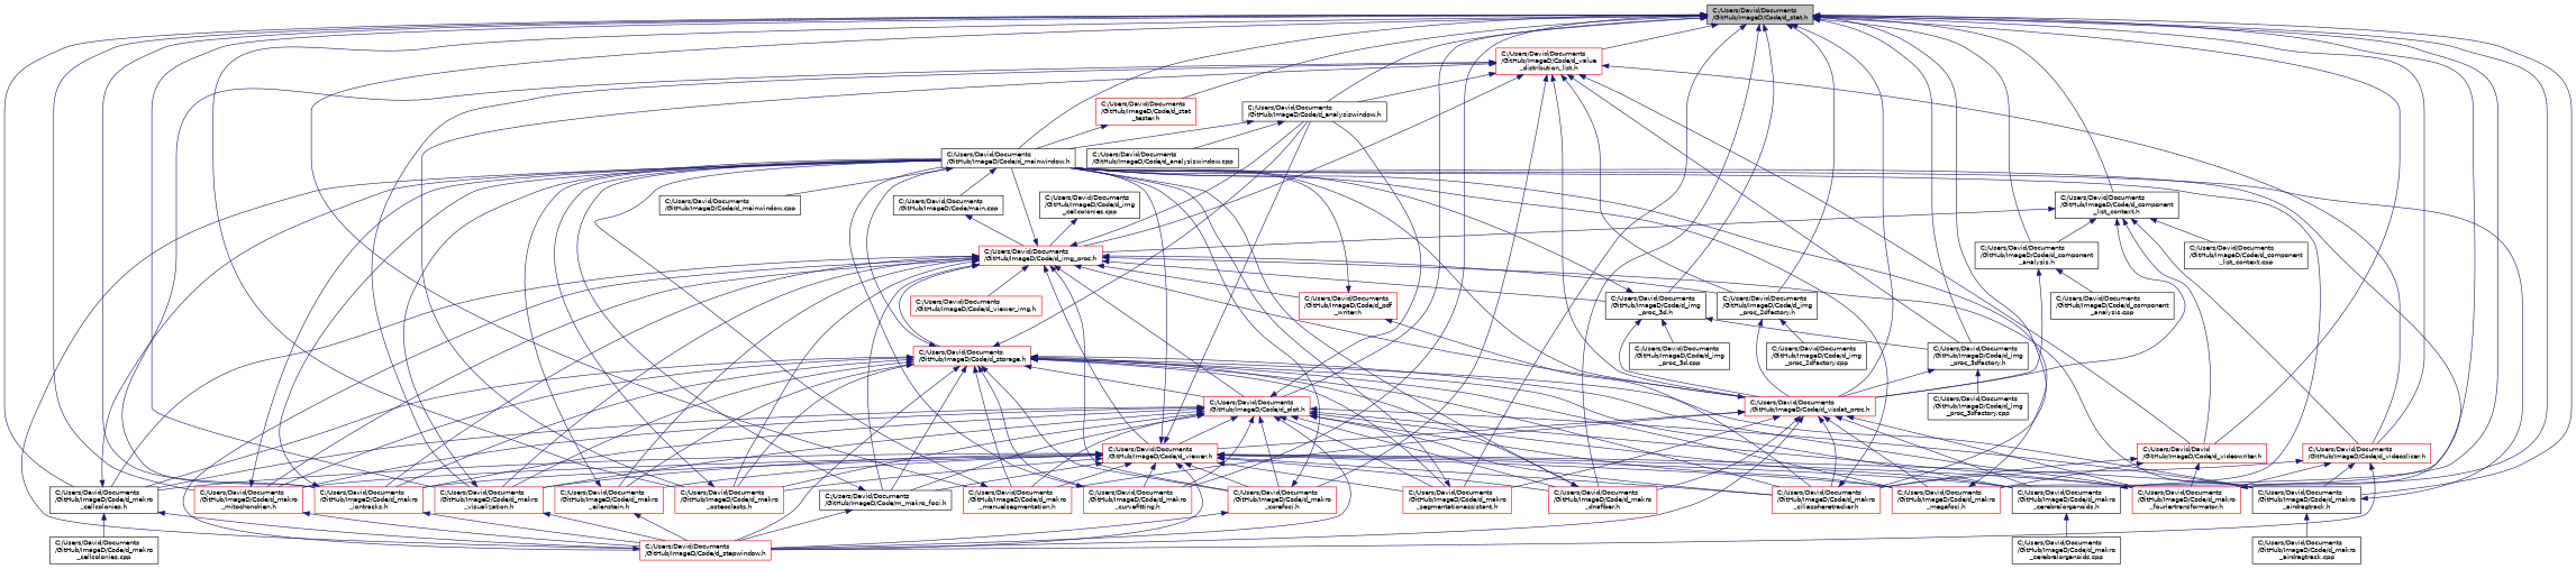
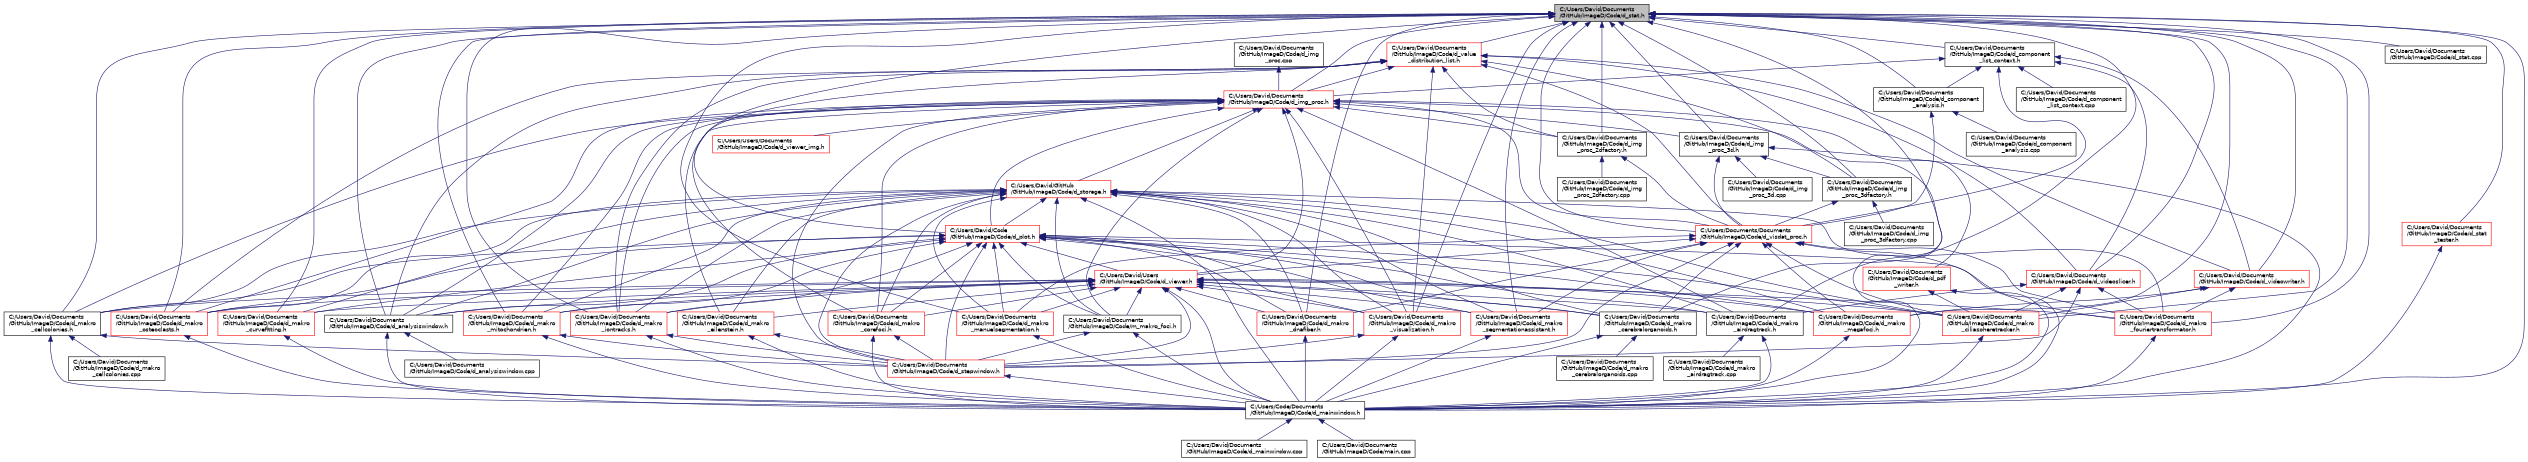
  digraph {
    node [color=black fillcolor=white fontname=Helvetica fontsize=10 shape=record style=filled]
    edge [color=midnightblue dir=back fontname=Helvetica fontsize=10 labelfontname=Helvetica labelfontsize=10 style=solid]
    n1 [fillcolor=grey75 fontcolor=black height=0.2 label="C:/Users/David/Documents\l/GitHub/ImageD/Code/d_stat.h" width=0.4]
    n2 [height=0.2 label="C:/Users/David/Documents\l/GitHub/ImageD/Code/d_analysiswindow.h" width=0.4]
-   n3 [height=0.2 label="C:/Users/David/Documents\l/GitHub/ImageD/Code/d_mainwindow.h" width=0.4]
+   n3 [height=0.2 label="C:/Users/Code/Documents\l/GitHub/ImageD/Code/d_mainwindow.h" width=0.4]
    n4 [height=0.2 label="C:/Users/David/Documents\l/GitHub/ImageD/Code/d_component\l_analysis.h" width=0.4]
-   n5 [color=red height=0.2 label="C:/Users/David/Documents\l/GitHub/ImageD/Code/d_visdat_proc.h" width=0.4]
+   n5 [color=red height=0.2 label="C:/Users/Documents/Documents\l/GitHub/ImageD/Code/d_visdat_proc.h" width=0.4]
    n6 [height=0.2 label="C:/Users/David/Documents\l/GitHub/ImageD/Code/d_makro\l_cerebralorganoids.h" width=0.4]
    n7 [color=red height=0.2 label="C:/Users/David/Documents\l/GitHub/ImageD/Code/d_makro\l_ciliaspheretracker.h" width=0.4]
    n8 [color=red height=0.2 label="C:/Users/David/Documents\l/GitHub/ImageD/Code/d_makro\l_dnafiber.h" width=0.4]
    n9 [color=red height=0.2 label="C:/Users/David/Documents\l/GitHub/ImageD/Code/d_makro\l_fouriertransformator.h" width=0.4]
    n10 [color=red height=0.2 label="C:/Users/David/Documents\l/GitHub/ImageD/Code/d_makro\l_manuelsegmentation.h" width=0.4]
    n11 [color=red height=0.2 label="C:/Users/David/Documents\l/GitHub/ImageD/Code/d_makro\l_megafoci.h" width=0.4]
    n12 [color=red height=0.2 label="C:/Users/David/Documents\l/GitHub/ImageD/Code/d_makro\l_segmentationassistant.h" width=0.4]
    n13 [height=0.2 label="C:/Users/David/Documents\l/GitHub/ImageD/Code/d_makro\l_airdragtrack.h" width=0.4]
    n14 [height=0.2 label="C:/Users/David/Documents\l/GitHub/ImageD/Code/d_makro\l_cellcolonies.h" width=0.4]
    n15 [color=red height=0.2 label="C:/Users/David/Documents\l/GitHub/ImageD/Code/d_makro\l_curvefitting.h" width=0.4]
    n16 [color=red height=0.2 label="C:/Users/David/Documents\l/GitHub/ImageD/Code/d_makro\l_iontracks.h" width=0.4]
    n17 [color=red height=0.2 label="C:/Users/David/Documents\l/GitHub/ImageD/Code/d_makro\l_mitochondrien.h" width=0.4]
    n18 [color=red height=0.2 label="C:/Users/David/Documents\l/GitHub/ImageD/Code/d_makro\l_osteoclasts.h" width=0.4]
    n19 [color=red height=0.2 label="C:/Users/David/Documents\l/GitHub/ImageD/Code/d_makro\l_visualization.h" width=0.4]
-   n20 [color=red height=0.2 label="C:/Users/David/Documents\l/GitHub/ImageD/Code/d_plot.h" width=0.4]
+   n20 [color=red height=0.2 label="C:/Users/David/Code\l/GitHub/ImageD/Code/d_plot.h" width=0.4]
    n21 [height=0.2 label="C:/Users/David/Documents\l/GitHub/ImageD/Code/d_component\l_list_context.h" width=0.4]
    n22 [color=red height=0.2 label="C:/Users/David/Documents\l/GitHub/ImageD/Code/d_img_proc.h" width=0.4]
    n23 [height=0.2 label="C:/Users/David/Documents\l/GitHub/ImageD/Code/d_img\l_proc_2dfactory.h" width=0.4]
    n24 [height=0.2 label="C:/Users/David/Documents\l/GitHub/ImageD/Code/d_img\l_proc_3d.h" width=0.4]
    n25 [height=0.2 label="C:/Users/David/Documents\l/GitHub/ImageD/Code/d_img\l_proc_3dfactory.h" width=0.4]
    n26 [color=red height=0.2 label="C:/Users/David/Documents\l/GitHub/ImageD/Code/d_videoslicer.h" width=0.4]
-   n27 [color=red height=0.2 label="C:/Users/David/David\l/GitHub/ImageD/Code/d_videowriter.h" width=0.4]
+   n27 [color=red height=0.2 label="C:/Users/David/Documents\l/GitHub/ImageD/Code/d_videowriter.h" width=0.4]
+   n28 [height=0.2 label="C:/Users/David/Documents\l/GitHub/ImageD/Code/d_stat.cpp" width=0.4]
    n29 [color=red height=0.2 label="C:/Users/David/Documents\l/GitHub/ImageD/Code/d_stat\l_tester.h" width=0.4]
    n30 [color=red height=0.2 label="C:/Users/David/Documents\l/GitHub/ImageD/Code/d_value\l_distribution_list.h" width=0.4]
    n31 [height=0.2 label="C:/Users/David/Documents\l/GitHub/ImageD/Code/d_analysiswindow.cpp" width=0.4]
    n32 [height=0.2 label="C:/Users/David/Documents\l/GitHub/ImageD/Code/d_mainwindow.cpp" width=0.4]
    n33 [height=0.2 label="C:/Users/David/Documents\l/GitHub/ImageD/Code/main.cpp" width=0.4]
    n34 [height=0.2 label="C:/Users/David/Documents\l/GitHub/ImageD/Code/d_component\l_analysis.cpp" width=0.4]
    n35 [color=red height=0.2 label="C:/Users/David/Documents\l/GitHub/ImageD/Code/d_stepwindow.h" width=0.4]
-   n36 [color=red height=0.2 label="C:/Users/David/Documents\l/GitHub/ImageD/Code/d_viewer.h" width=0.4]
+   n36 [color=red height=0.2 label="C:/Users/David/Users\l/GitHub/ImageD/Code/d_viewer.h" width=0.4]
    n37 [height=0.2 label="C:/Users/David/Documents\l/GitHub/ImageD/Code/d_makro\l_cerebralorganoids.cpp" width=0.4]
    n38 [height=0.2 label="C:/Users/David/Documents\l/GitHub/ImageD/Code/d_makro\l_airdragtrack.cpp" width=0.4]
    n39 [height=0.2 label="C:/Users/David/Documents\l/GitHub/ImageD/Code/d_makro\l_cellcolonies.cpp" width=0.4]
    n40 [color=red height=0.2 label="C:/Users/David/Documents\l/GitHub/ImageD/Code/d_makro\l_corefoci.h" width=0.4]
    n41 [height=0.2 label="C:/Users/David/Documents\l/GitHub/ImageD/Code/m_makro_foci.h" width=0.4]
    n42 [height=0.2 label="C:/Users/David/Documents\l/GitHub/ImageD/Code/d_component\l_list_context.cpp" width=0.4]
-   n43 [color=red height=0.2 label="C:/Users/David/Documents\l/GitHub/ImageD/Code/d_storage.h" width=0.4]
+   n43 [color=red height=0.2 label="C:/Users/David/GitHub\l/GitHub/ImageD/Code/d_storage.h" width=0.4]
    n44 [color=red height=0.2 label="C:/Users/David/Documents\l/GitHub/ImageD/Code/d_makro\l_eilenstein.h" width=0.4]
    n45 [color=red height=0.2 label="C:/Users/David/Documents\l/GitHub/ImageD/Code/d_pdf\l_writer.h" width=0.4]
-   n46 [color=red height=0.2 label="C:/Users/David/Documents\l/GitHub/ImageD/Code/d_viewer_img.h" width=0.4]
+   n46 [color=red height=0.2 label="C:/Users/Users/Documents\l/GitHub/ImageD/Code/d_viewer_img.h" width=0.4]
    n47 [height=0.2 label="C:/Users/David/Documents\l/GitHub/ImageD/Code/d_img\l_proc_2dfactory.cpp" width=0.4]
    n48 [height=0.2 label="C:/Users/David/Documents\l/GitHub/ImageD/Code/d_img\l_proc_3d.cpp" width=0.4]
    n49 [height=0.2 label="C:/Users/David/Documents\l/GitHub/ImageD/Code/d_img\l_proc_3dfactory.cpp" width=0.4]
-   n50 [height=0.2 label="C:/Users/David/Documents\l/GitHub/ImageD/Code/d_img\l_cellcolonies.cpp" width=0.4]
+   n50 [height=0.2 label="C:/Users/David/Documents\l/GitHub/ImageD/Code/d_img\l_proc.cpp" width=0.4]
    n1 -> n2
    n1 -> n3
    n1 -> n4
    n1 -> n5
    n1 -> n6
    n1 -> n7
    n1 -> n8
    n1 -> n9
    n1 -> n10
    n1 -> n11
    n1 -> n12
    n1 -> n13
    n1 -> n14
    n1 -> n15
    n1 -> n16
    n1 -> n17
    n1 -> n18
    n1 -> n19
    n1 -> n20
    n1 -> n21
-   n33 -> n22
+   n1 -> n22
    n1 -> n23
    n1 -> n24
    n1 -> n25
    n1 -> n26
    n1 -> n27
+   n1 -> n28
    n1 -> n29
    n1 -> n30
    n2 -> n3
    n2 -> n31
    n3 -> n32
    n3 -> n33
    n4 -> n5
    n4 -> n34
    n5 -> n3
    n5 -> n6
    n5 -> n7
    n5 -> n8
    n5 -> n9
    n5 -> n10
    n5 -> n11
    n5 -> n12
    n5 -> n35
    n5 -> n36
    n6 -> n3
    n6 -> n37
    n7 -> n3
    n8 -> n3
    n9 -> n3
    n10 -> n3
    n11 -> n3
    n12 -> n3
    n13 -> n3
    n13 -> n38
    n14 -> n3
    n14 -> n35
    n14 -> n39
    n15 -> n3
    n16 -> n3
    n16 -> n35
    n17 -> n3
    n17 -> n35
    n18 -> n3
    n19 -> n3
    n19 -> n35
    n20 -> n2
    n20 -> n6
    n20 -> n7
    n20 -> n8
    n20 -> n9
    n20 -> n10
    n20 -> n11
    n20 -> n12
    n20 -> n13
    n20 -> n14
    n20 -> n15
    n20 -> n16
    n20 -> n17
    n20 -> n18
    n20 -> n19
    n20 -> n35
    n20 -> n36
    n20 -> n40
    n20 -> n41
    n21 -> n4
    n21 -> n5
    n21 -> n22
    n21 -> n26
    n21 -> n27
    n21 -> n42
    n22 -> n2
    n22 -> n3
    n22 -> n5
    n22 -> n13
    n22 -> n14
    n22 -> n16
    n22 -> n17
    n22 -> n18
    n22 -> n19
    n22 -> n20
    n22 -> n23
    n22 -> n24
    n22 -> n35
    n22 -> n36
    n22 -> n40
    n22 -> n41
    n22 -> n43
    n22 -> n44
    n22 -> n45
    n22 -> n46
    n23 -> n5
    n23 -> n47
    n24 -> n3
    n24 -> n5
    n24 -> n25
    n24 -> n48
    n25 -> n5
    n25 -> n49
    n26 -> n7
    n26 -> n9
    n26 -> n13
    n26 -> n35
    n27 -> n7
    n27 -> n9
    n27 -> n11
    n29 -> n3
    n30 -> n2
    n30 -> n5
    n30 -> n16
    n30 -> n18
    n30 -> n19
    n30 -> n22
    n30 -> n23
    n30 -> n25
    n30 -> n26
    n30 -> n27
    n30 -> n40
    n35 -> n3
    n36 -> n2
    n36 -> n3
    n36 -> n6
    n36 -> n7
    n36 -> n8
    n36 -> n9
    n36 -> n10
    n36 -> n11
    n36 -> n12
    n36 -> n13
    n36 -> n14
    n36 -> n15
    n36 -> n16
    n36 -> n17
    n36 -> n18
    n36 -> n19
    n36 -> n35
    n36 -> n40
    n36 -> n41
    n36 -> n44
    n40 -> n3
    n40 -> n35
    n41 -> n3
    n41 -> n35
    n43 -> n2
    n43 -> n3
    n43 -> n6
    n43 -> n7
    n43 -> n8
    n43 -> n9
    n43 -> n10
    n43 -> n11
    n43 -> n12
    n43 -> n13
    n43 -> n14
    n43 -> n15
    n43 -> n16
    n43 -> n17
    n43 -> n18
    n43 -> n19
    n43 -> n20
    n43 -> n35
    n43 -> n40
    n43 -> n41
    n43 -> n44
    n44 -> n3
    n44 -> n35
    n45 -> n3
    n45 -> n7
    n50 -> n22
  }
